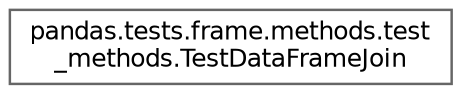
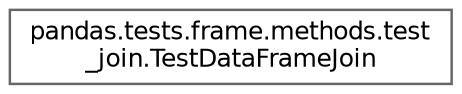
  digraph {
    rankdir=LR
-   n1 [color=grey40 fillcolor=white fontname=Helvetica fontsize=10 height=0.2 label="pandas.tests.frame.methods.test\l_methods.TestDataFrameJoin" shape=box style=filled width=0.4]
+   n1 [color=grey40 fillcolor=white fontname=Helvetica fontsize=10 height=0.2 label="pandas.tests.frame.methods.test\l_join.TestDataFrameJoin" shape=box style=filled width=0.4]
  }
